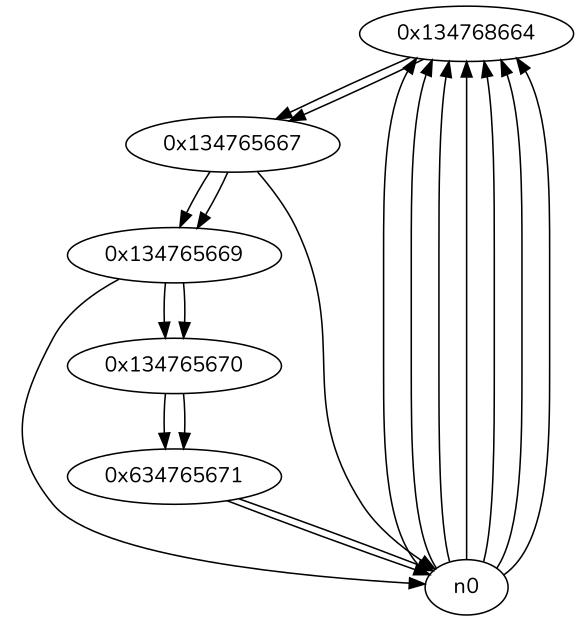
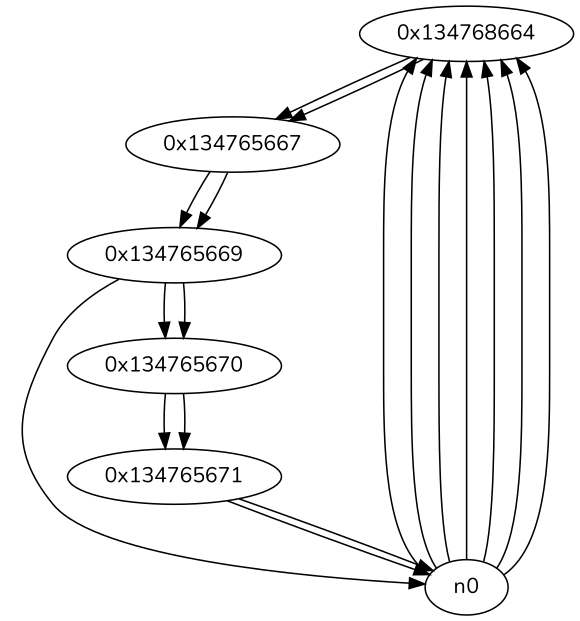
  digraph {
    fontname=Nunito
    node [fontname=Nunito]
    edge [fontname=Nunito]
    n1 [label="0x134768664"]
    n2 [label="0x134765667"]
    n3 [label="0x134765669"]
    n0
    n4 [label="0x134765670"]
-   n5 [label="0x634765671"]
+   n5 [label="0x134765671"]
    n1 -> n2
    n1 -> n2
    n2 -> n3
    n2 -> n3
-   n2 -> n0
    n3 -> n0
    n3 -> n4
    n3 -> n4
    n0 -> n1
    n0 -> n1
    n0 -> n1
    n0 -> n1
    n0 -> n1
    n0 -> n1
    n0 -> n1
    n4 -> n5
    n4 -> n5
    n5 -> n0
    n5 -> n0
  }
